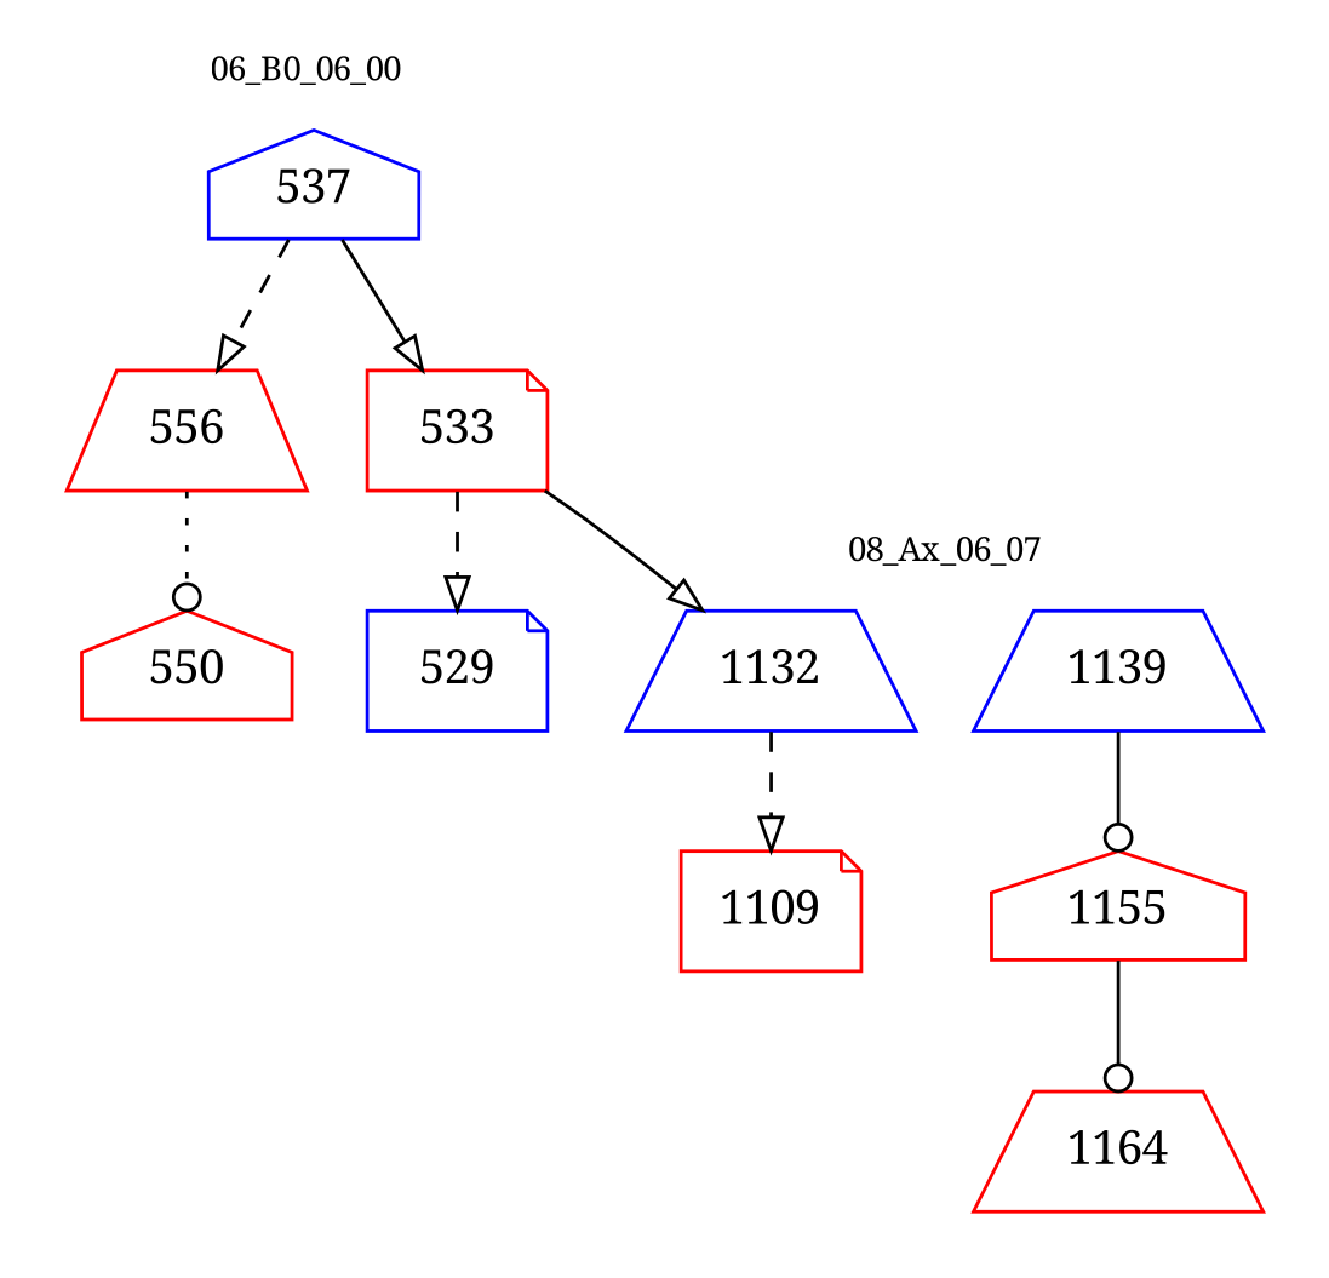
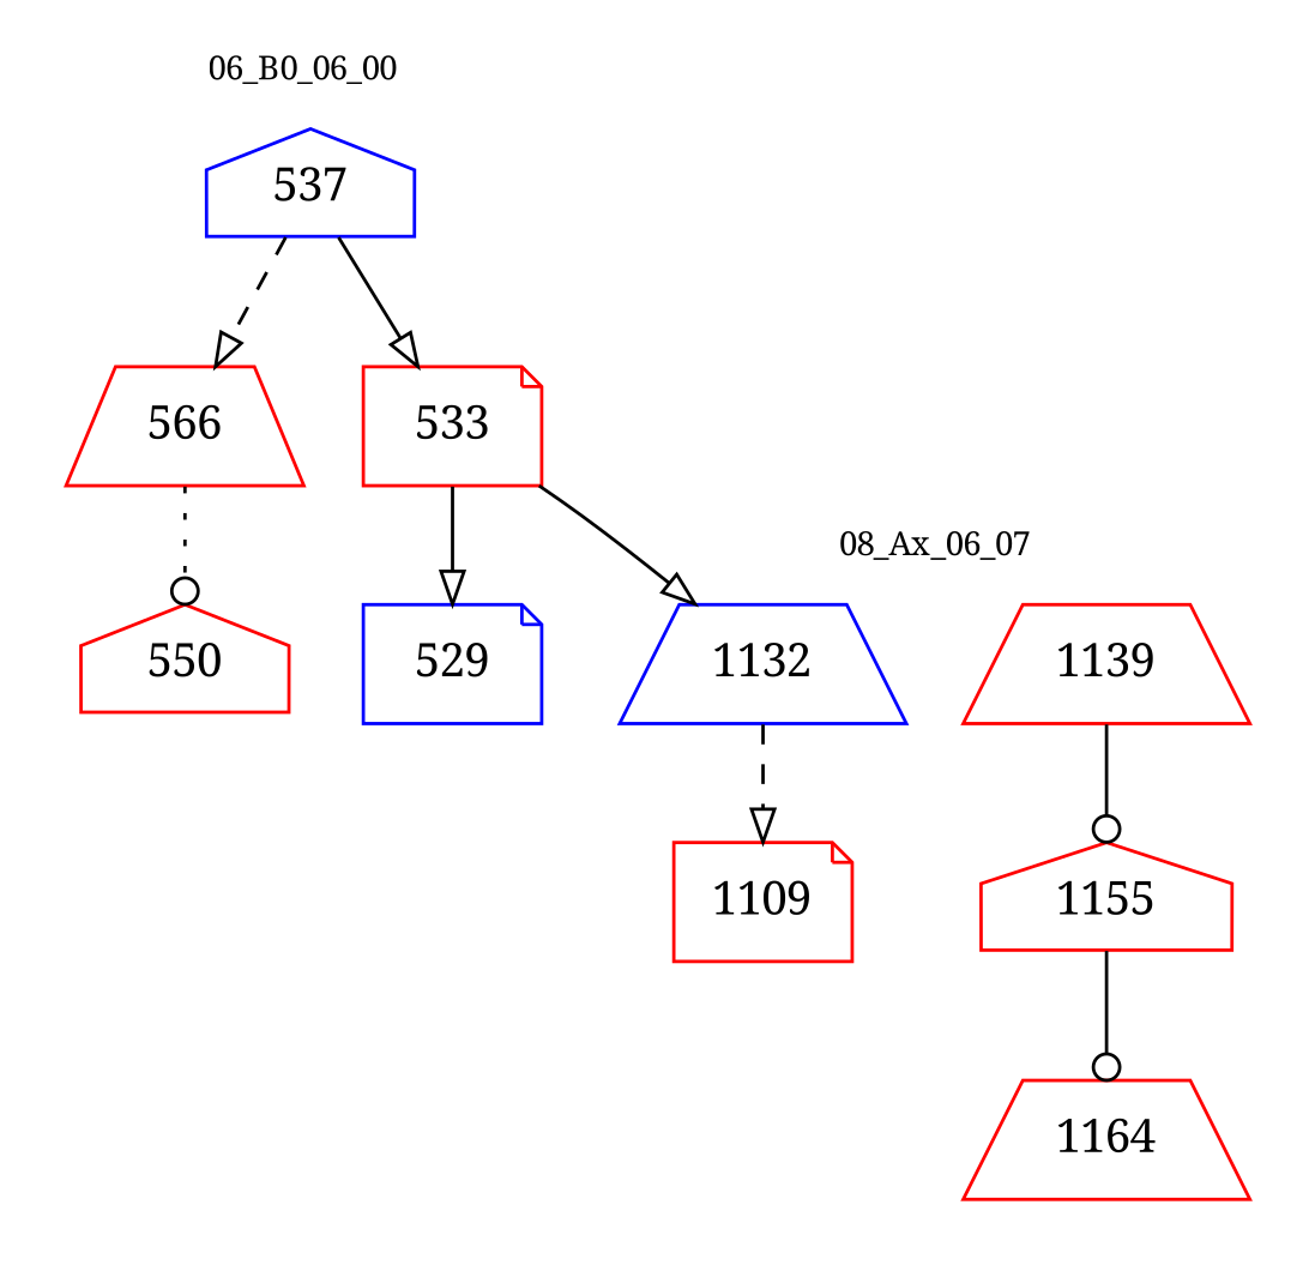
  digraph {
    fontname="Noto Serif"
    node [color=red fontname="Noto Serif" shape=trapezium]
    edge [arrowhead=onormal color=black fontname="Noto Serif" style=solid]
-   n1 [color=blue label=1139]
+   n1 [label=1139]
    n2 [color=blue label=1132]
    n3 [label=1155 shape=house]
    n4 [label=1109 shape=note]
    n5 [label=1164]
    n6 [color=blue label=537 shape=house]
    n7 [label=533 shape=note]
-   n8 [label=556]
+   n8 [label=566]
    n9 [color=blue label=529 shape=note]
    n10 [label=550 shape=house]
    subgraph cluster_1 {
      color=white
      fontsize=10
      label="08_Ax_06_07"
      n1
      n2
      n3
      n4
      n5
    }
    subgraph cluster_2 {
      color=white
      fontsize=10
      label="06_B0_06_00"
      n6
      n7
      n8
      n9
      n10
    }
    n1 -> n3 [arrowhead=odot]
    n2 -> n4 [style=dashed]
    n3 -> n5 [arrowhead=odot]
    n6 -> n7
    n6 -> n8 [style=dashed]
    n7 -> n2
-   n7 -> n9 [style=dashed]
+   n7 -> n9
    n8 -> n10 [arrowhead=odot style=dotted]
  }
